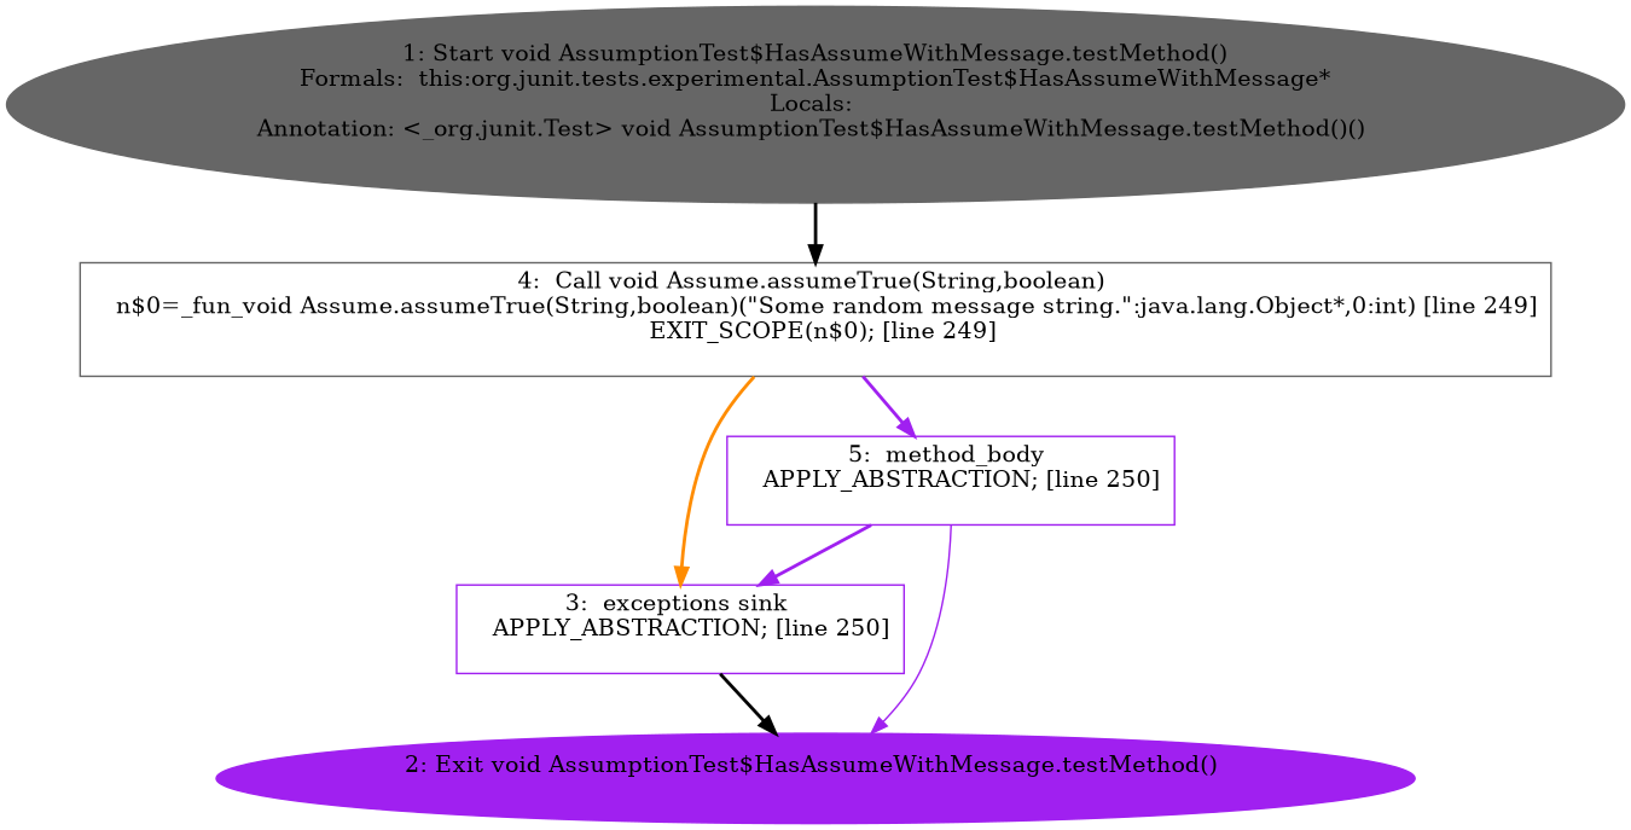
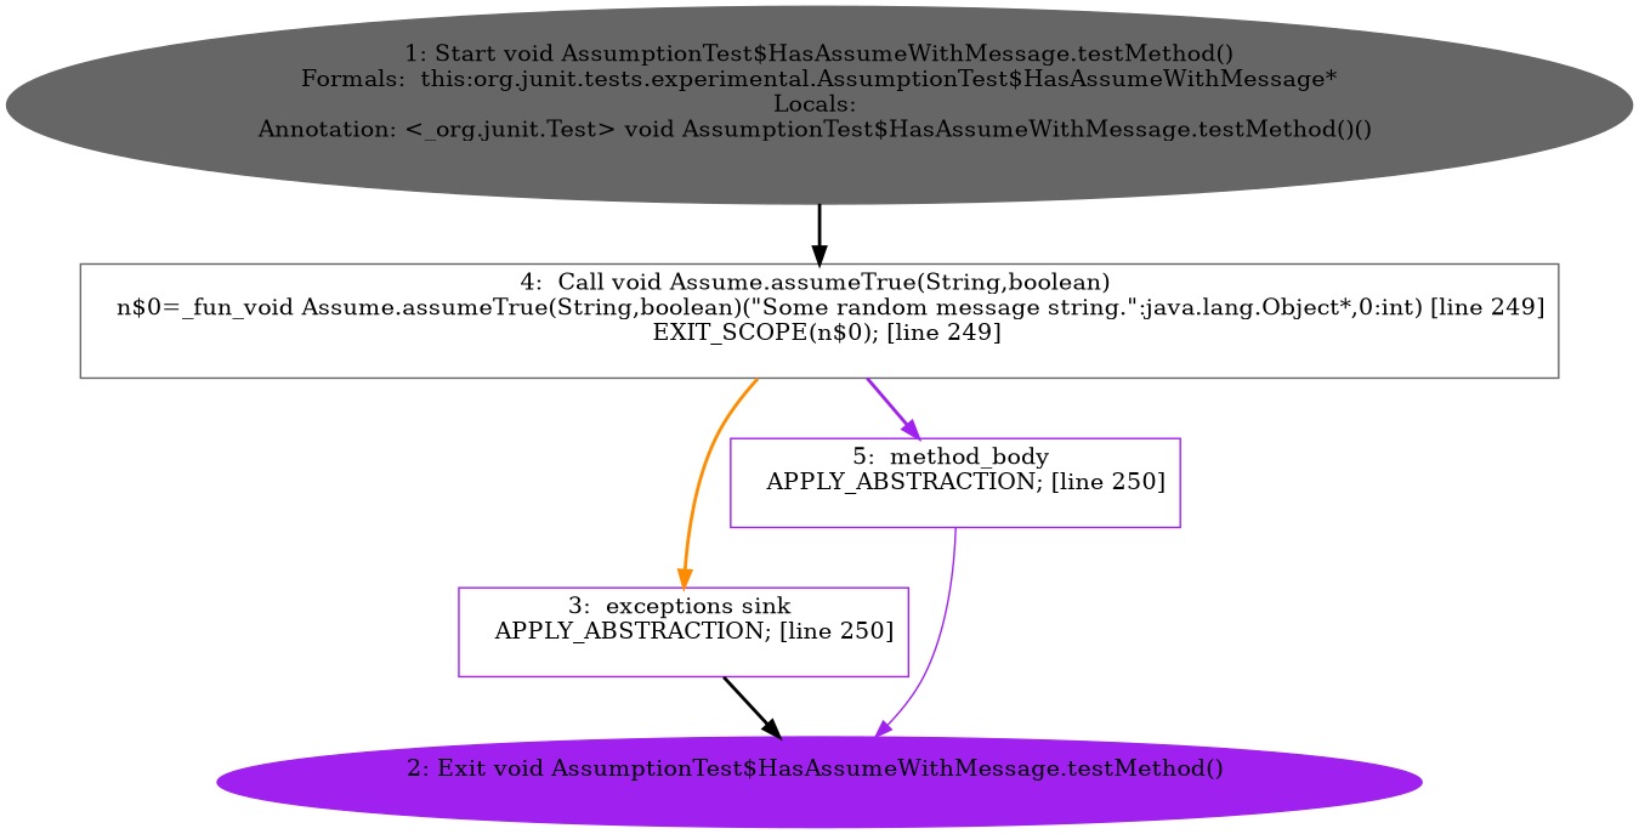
  digraph {
    node [color=purple shape=box]
    edge [color=purple style=bold]
    n1 [color=gray40 label="1: Start void AssumptionTest$HasAssumeWithMessage.testMethod()\nFormals:  this:org.junit.tests.experimental.AssumptionTest$HasAssumeWithMessage*\nLocals: \nAnnotation: <_org.junit.Test> void AssumptionTest$HasAssumeWithMessage.testMethod()() \n  " style=filled shape=""]
    n2 [label="4:  Call void Assume.assumeTrue(String,boolean) \n   n$0=_fun_void Assume.assumeTrue(String,boolean)(\"Some random message string.\":java.lang.Object*,0:int) [line 249]\n  EXIT_SCOPE(n$0); [line 249]\n " color=gray40]
    n3 [label="3:  exceptions sink \n   APPLY_ABSTRACTION; [line 250]\n "]
    n4 [label="5:  method_body \n   APPLY_ABSTRACTION; [line 250]\n "]
    n5 [label="2: Exit void AssumptionTest$HasAssumeWithMessage.testMethod() \n  " style=filled shape=""]
    n1 -> n2 [color=black]
    n2 -> n3 [color=darkorange]
    n2 -> n4
    n3 -> n5 [color=black]
-   n4 -> n3
    n4 -> n5 [style=solid]
  }
